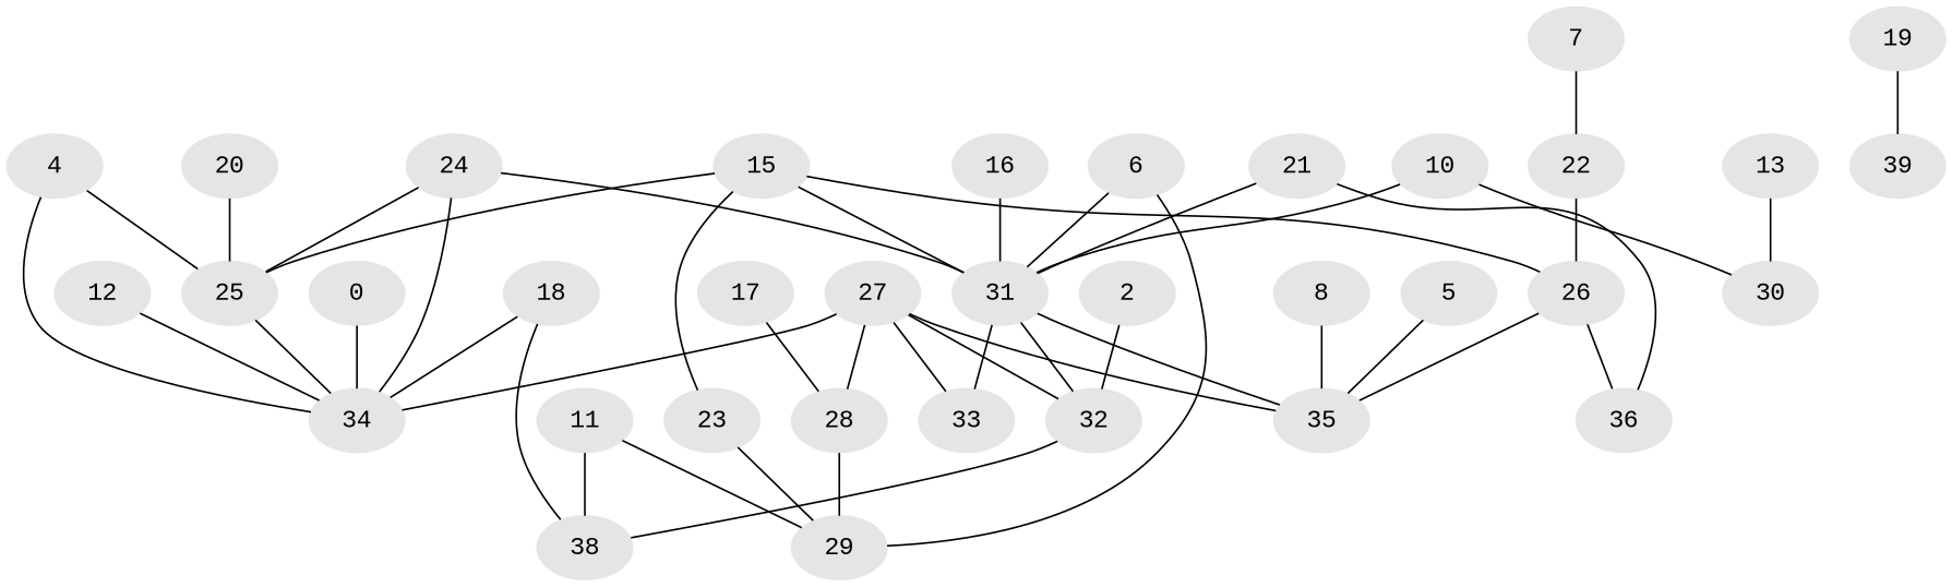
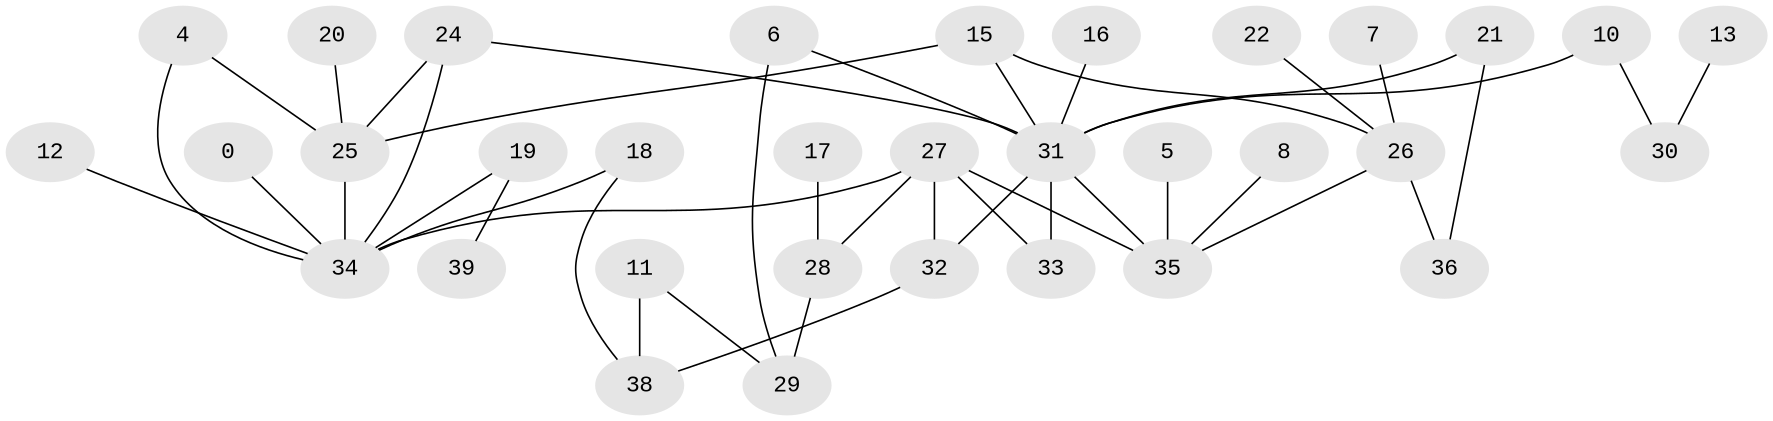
  graph {
    fontname="Liberation Mono"
    node [color=gray90 fontname="Liberation Mono" style=filled]
    edge [fontname="Liberation Mono" weight=1.0]
    n1 [label=0]
    34
-   2
    32
    38
    4
    25
    5
    35
    6
    29
    31
    33
    7
    26
    36
    8
    10
    30
    11
    12
    13
-   23
    24
    15
    16
    17
    28
    18
    19
    39
    20
    21
    22
    27
    n1 -- 34
-   2 -- 32
    32 -- 38
    4 -- 34
    4 -- 25
    25 -- 34
    5 -- 35
    6 -- 29
    6 -- 31
    31 -- 32
    31 -- 35 [weight=2.0]
    31 -- 33
-   7 -- 22
+   7 -- 26
    26 -- 35
    26 -- 36
    8 -- 35
    10 -- 31
    10 -- 30
    11 -- 38
    11 -- 29
    12 -- 34
    13 -- 30
-   23 -- 29
    24 -- 34
    24 -- 25
    24 -- 31
    15 -- 25
    15 -- 31
    15 -- 26
-   15 -- 23
    16 -- 31
    17 -- 28
    28 -- 29 [weight=2.0]
    18 -- 34
    18 -- 38
+   19 -- 34
    19 -- 39
    20 -- 25
    21 -- 31
    21 -- 36
    22 -- 26
    27 -- 34
    27 -- 32
    27 -- 35 [weight=2.0]
    27 -- 33
    27 -- 28
  }
